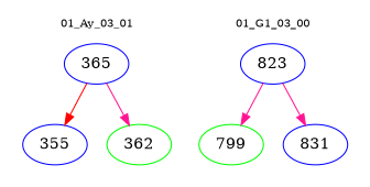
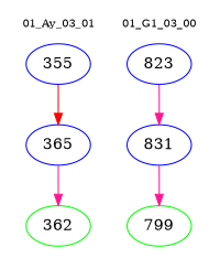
  digraph {
    node [color=blue]
    edge [color=deeppink]
    n1 [label=365]
    n2 [label=355]
    n3 [color=green label=362]
    n4 [label=823]
    n5 [color=green label=799]
    n6 [label=831]
    subgraph cluster_1 {
      color=white
      fontsize=10
      label="01_Ay_03_01"
      n1
      n2
      n3
    }
    subgraph cluster_2 {
      color=white
      fontsize=10
      label="01_G1_03_00"
      n4
      n5
      n6
    }
-   n1 -> n2 [color=red]
+   n2 -> n1 [color=red]
    n1 -> n3
-   n4 -> n5
+   n6 -> n5
    n4 -> n6
  }
